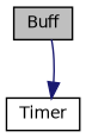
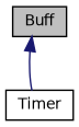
  digraph {
    node [color=black fontname=Helvetica fontsize=10 shape=record style=filled]
    n1 [fillcolor=grey75 fontcolor=black height=0.2 label=Buff width=0.4]
    n2 [fillcolor=white height=0.2 label=Timer width=0.4]
-   n2 -> n1 [color=midnightblue dir=back fontname=Helvetica fontsize=10 labelfontname=Helvetica labelfontsize=10 style=solid]
+   n1 -> n2 [color=midnightblue dir=back fontname=Helvetica fontsize=10 labelfontname=Helvetica labelfontsize=10 style=solid]
  }
